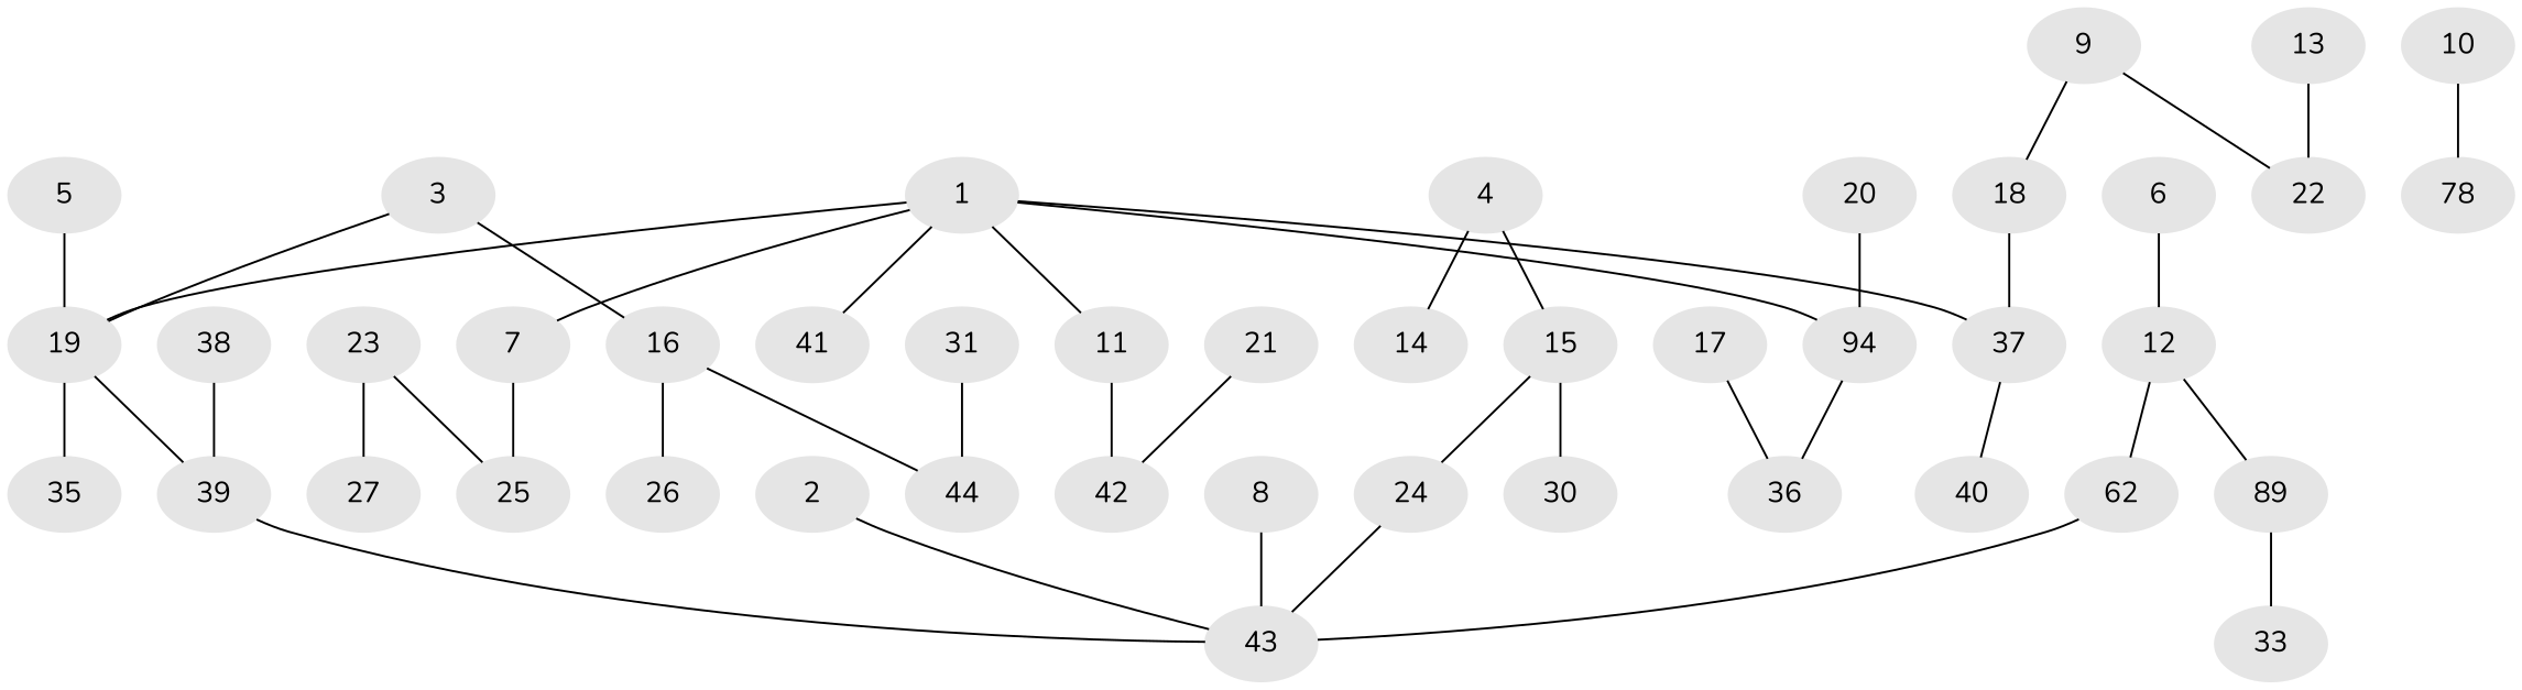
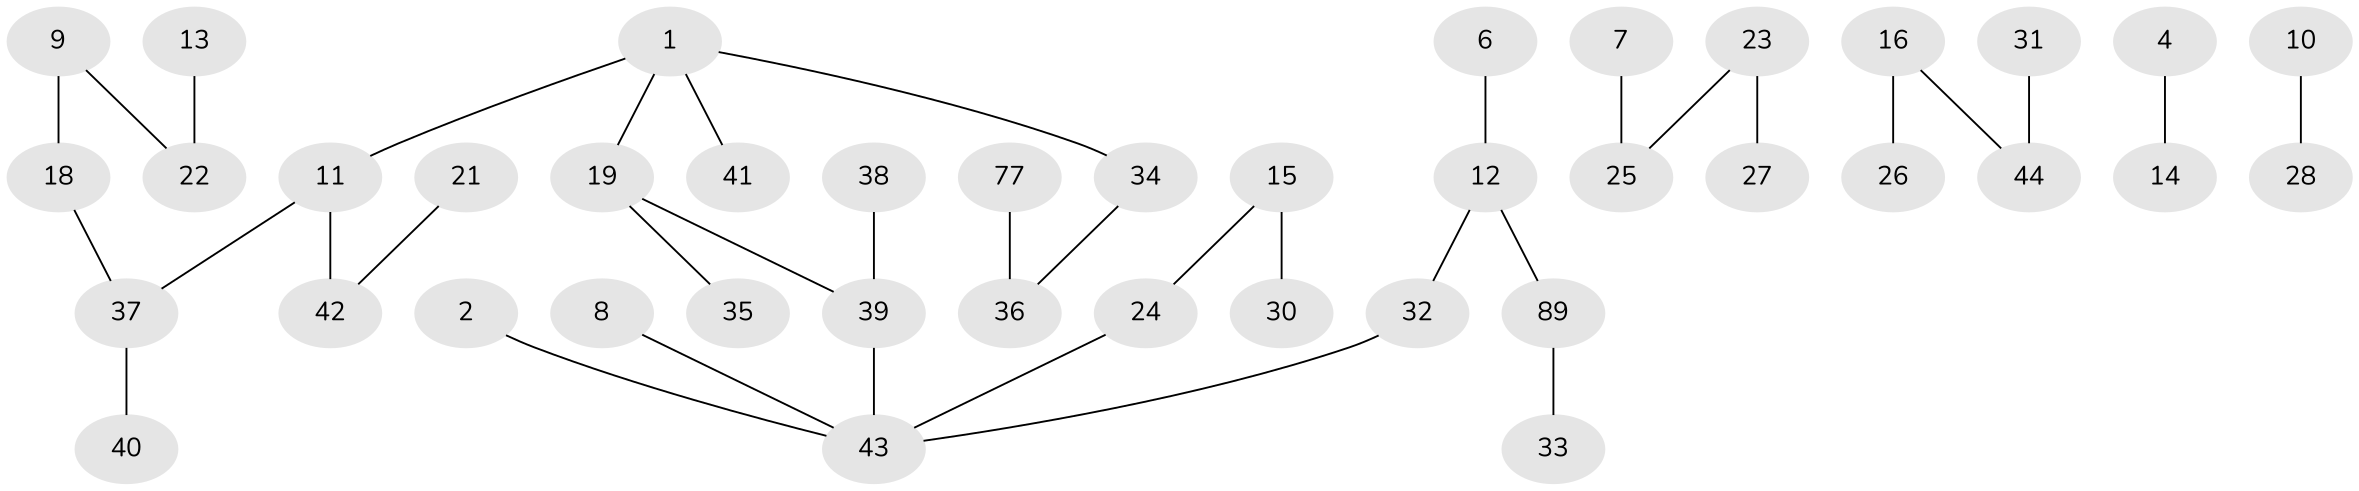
  graph {
    fontname=Nunito
    node [color=gray90 fontname=Nunito style=filled]
    edge [fontname=Nunito weight=1.0]
    1
    7
    11
    19
-   34 [label=94]
+   34
    37
    41
    25
    42
    35
    39
    36
    40
    2
    43
-   3
    16
    26
    44
    4
    14
    15
    24
    30
-   5
    6
    12
    n28 [label=89]
-   32 [label=62]
+   32
    8
    9
    18
    22
    10
-   28 [label=78]
+   28
    33
    13
-   17
-   20
+   17 [label=77]
    21
    23
    27
    31
    38
-   1 -- 7
    1 -- 11
    1 -- 19
    1 -- 34
-   1 -- 37
+   11 -- 37
    1 -- 41
    7 -- 25
    11 -- 42
    19 -- 35
    19 -- 39
    34 -- 36
    37 -- 40
    39 -- 43
    2 -- 43
-   3 -- 19
-   3 -- 16
    16 -- 26
    16 -- 44
    4 -- 14
-   4 -- 15
    15 -- 24
    15 -- 30
    24 -- 43
-   5 -- 19
    6 -- 12
    12 -- n28
    12 -- 32
    n28 -- 33
    32 -- 43
    8 -- 43
    9 -- 18
    9 -- 22
    18 -- 37
    10 -- 28
    13 -- 22
    17 -- 36
-   20 -- 34
    21 -- 42
    23 -- 25
    23 -- 27
    31 -- 44
    38 -- 39
  }
